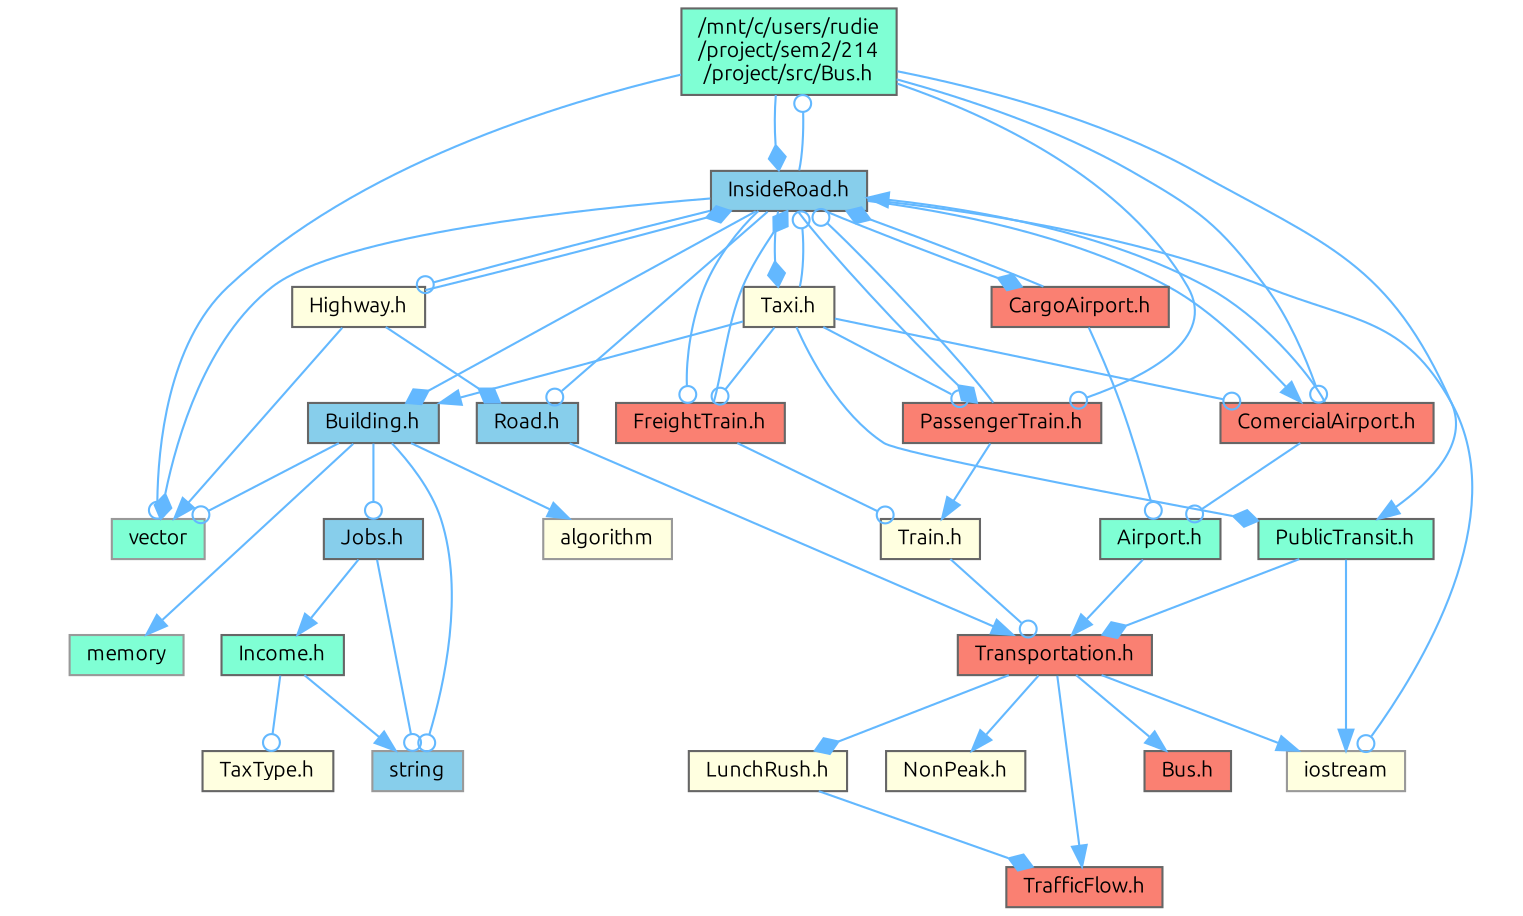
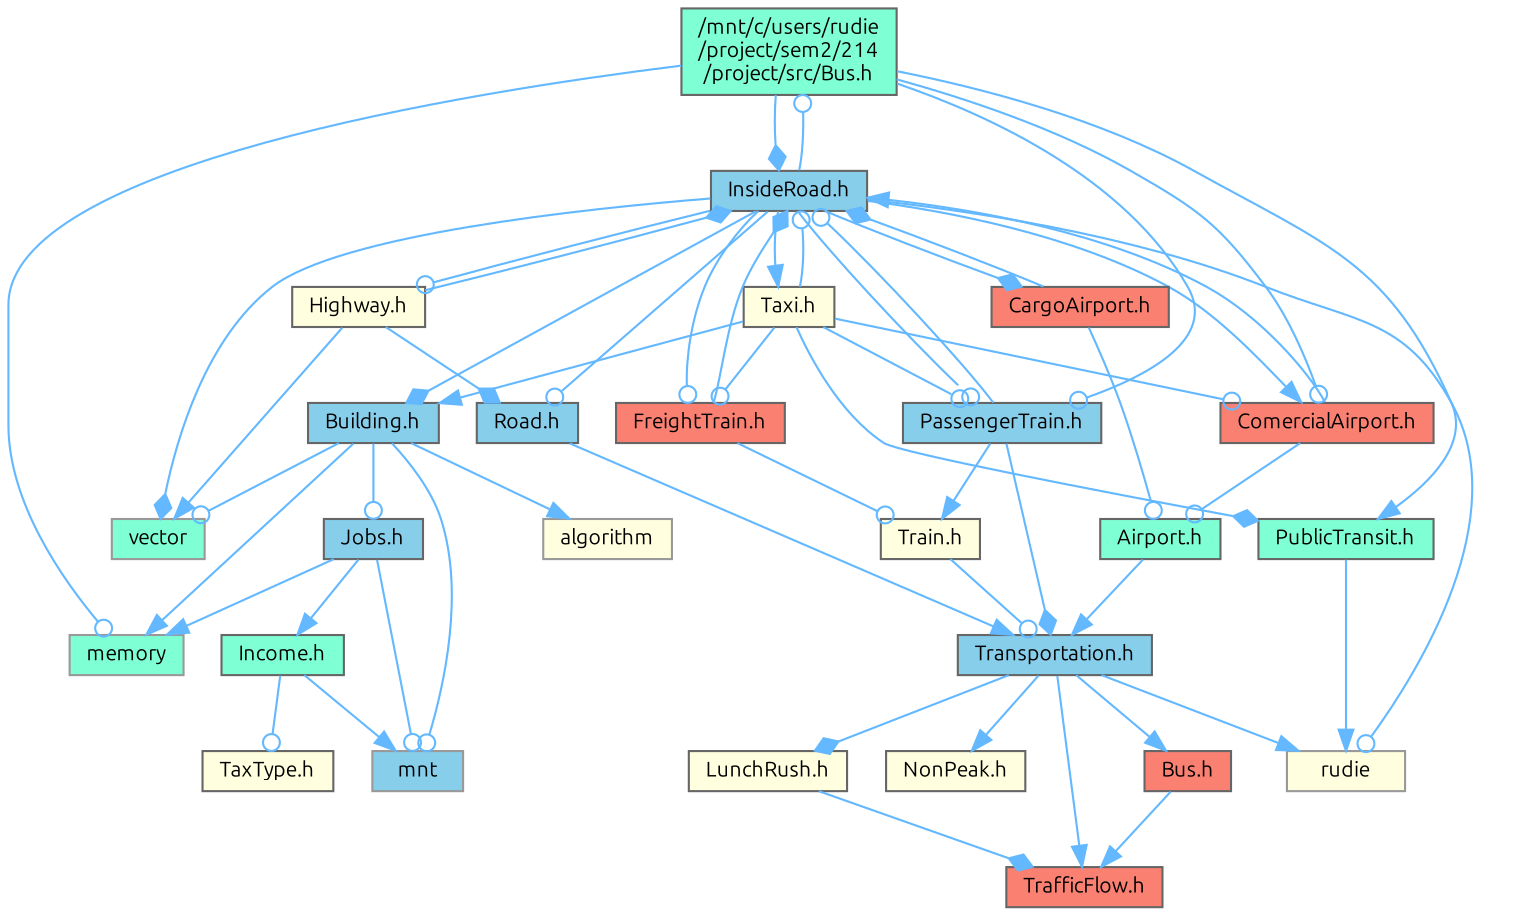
  digraph {
    fontname=Ubuntu
    node [color=grey40 fillcolor=lightyellow fontname=Ubuntu fontsize=10 shape=box style=filled]
    edge [arrowhead=odot color=steelblue1 fontname=Ubuntu fontsize=10 labelfontname=Helvetica labelfontsize=10 style=solid]
    n1 [color=gray40 fillcolor=aquamarine fontcolor=black height=0.2 label="/mnt/c/users/rudie\l/project/sem2/214\l/project/src/Bus.h" width=0.4]
    n2 [color=grey60 fillcolor=aquamarine height=0.2 label=vector width=0.4]
    n3 [fillcolor=aquamarine height=0.2 label="PublicTransit.h" width=0.4]
    n4 [fillcolor=skyblue height=0.2 label="InsideRoad.h" width=0.4]
    n5 [fillcolor=salmon height=0.2 label="ComercialAirport.h" width=0.4]
-   n6 [fillcolor=salmon height=0.2 label="PassengerTrain.h" width=0.4]
-   n7 [color=grey60 height=0.2 label=iostream width=0.4]
-   n8 [fillcolor=salmon height=0.2 label="Transportation.h" width=0.4]
+   n6 [fillcolor=skyblue height=0.2 label="PassengerTrain.h" width=0.4]
+   n7 [color=grey60 height=0.2 label=rudie width=0.4]
+   n8 [fillcolor=skyblue height=0.2 label="Transportation.h" width=0.4]
    n9 [fillcolor=skyblue height=0.2 label="Road.h" width=0.4]
    n10 [height=0.2 label="Highway.h" width=0.4]
    n11 [height=0.2 label="Taxi.h" width=0.4]
    n12 [fillcolor=salmon height=0.2 label="CargoAirport.h" width=0.4]
    n13 [fillcolor=salmon height=0.2 label="FreightTrain.h" width=0.4]
    n14 [fillcolor=skyblue height=0.2 label="Building.h" width=0.4]
    n15 [fillcolor=aquamarine height=0.2 label="Airport.h" width=0.4]
    n16 [height=0.2 label="Train.h" width=0.4]
    n17 [fillcolor=salmon height=0.2 label="TrafficFlow.h" width=0.4]
    n18 [fillcolor=salmon height=0.2 label="Bus.h" width=0.4]
    n19 [height=0.2 label="NonPeak.h" width=0.4]
    n20 [height=0.2 label="LunchRush.h" width=0.4]
-   n21 [color=grey60 fillcolor=skyblue height=0.2 label=string width=0.4]
+   n21 [color=grey60 fillcolor=skyblue height=0.2 label=mnt width=0.4]
    n22 [color=grey60 fillcolor=aquamarine height=0.2 label=memory width=0.4]
    n23 [color=grey60 height=0.2 label=algorithm width=0.4]
    n24 [fillcolor=skyblue height=0.2 label="Jobs.h" width=0.4]
    n25 [fillcolor=aquamarine height=0.2 label="Income.h" width=0.4]
    n26 [height=0.2 label="TaxType.h" width=0.4]
-   n1 -> n2
+   n1 -> n22
    n1 -> n3 [arrowhead=normal]
    n1 -> n4 [arrowhead=diamond]
    n1 -> n5
    n1 -> n6
    n3 -> n7 [arrowhead=normal]
-   n3 -> n8 [arrowhead=diamond]
+   n6 -> n8 [arrowhead=diamond]
    n4 -> n1
    n4 -> n2 [arrowhead=diamond]
    n4 -> n5 [arrowhead=normal]
-   n4 -> n6 [arrowhead=diamond]
+   n4 -> n6
    n4 -> n7
    n4 -> n9
    n4 -> n10
-   n4 -> n11 [arrowhead=diamond]
+   n4 -> n11 [arrowhead=normal]
    n4 -> n12 [arrowhead=diamond]
    n4 -> n13
    n4 -> n14 [arrowhead=diamond]
    n5 -> n4 [arrowhead=normal]
    n5 -> n15
    n6 -> n4
    n6 -> n16 [arrowhead=normal]
    n8 -> n7 [arrowhead=normal]
    n8 -> n17 [arrowhead=normal]
    n8 -> n18 [arrowhead=normal]
    n8 -> n19 [arrowhead=normal]
    n8 -> n20 [arrowhead=diamond]
    n9 -> n8 [arrowhead=normal]
    n10 -> n2 [arrowhead=normal]
    n10 -> n4 [arrowhead=diamond]
    n10 -> n9 [arrowhead=diamond]
    n11 -> n3 [arrowhead=diamond]
    n11 -> n4
    n11 -> n5
    n11 -> n6
    n11 -> n13
    n11 -> n14 [arrowhead=normal]
    n12 -> n4 [arrowhead=diamond]
    n12 -> n15
    n13 -> n4 [arrowhead=diamond]
    n13 -> n16
    n14 -> n2
    n14 -> n21
    n14 -> n22 [arrowhead=normal]
    n14 -> n23 [arrowhead=normal]
    n14 -> n24
    n15 -> n8 [arrowhead=normal]
    n16 -> n8
+   n18 -> n17 [arrowhead=normal]
    n20 -> n17 [arrowhead=diamond]
    n24 -> n21
+   n24 -> n22 [arrowhead=normal]
    n24 -> n25 [arrowhead=normal]
    n25 -> n21 [arrowhead=normal]
    n25 -> n26
  }
